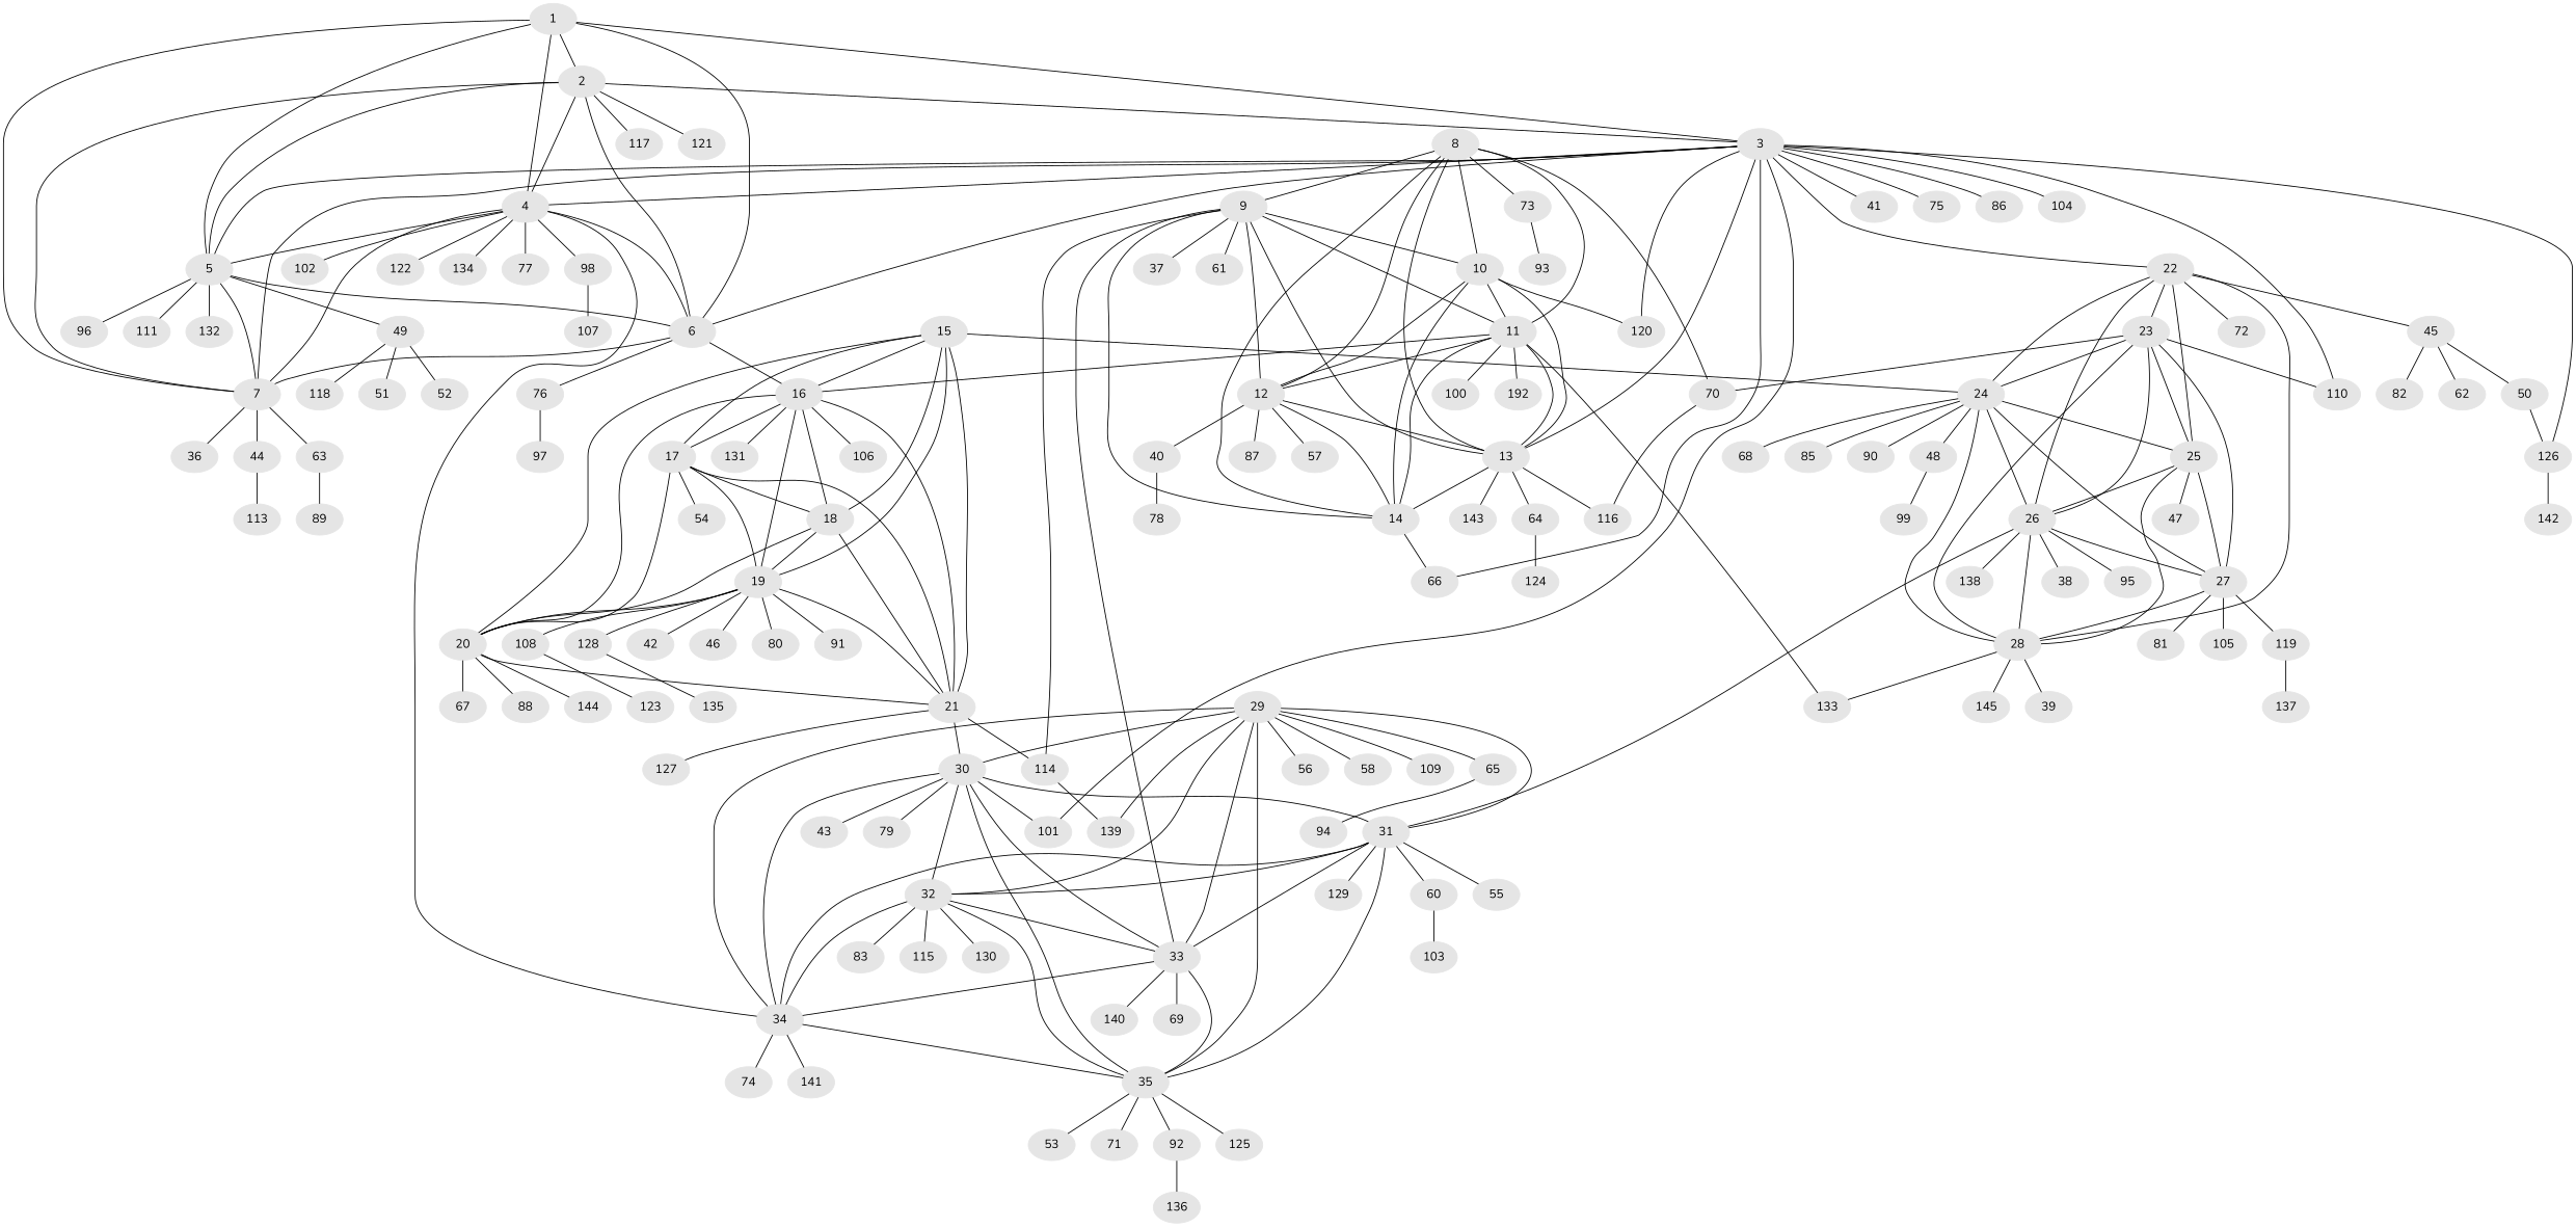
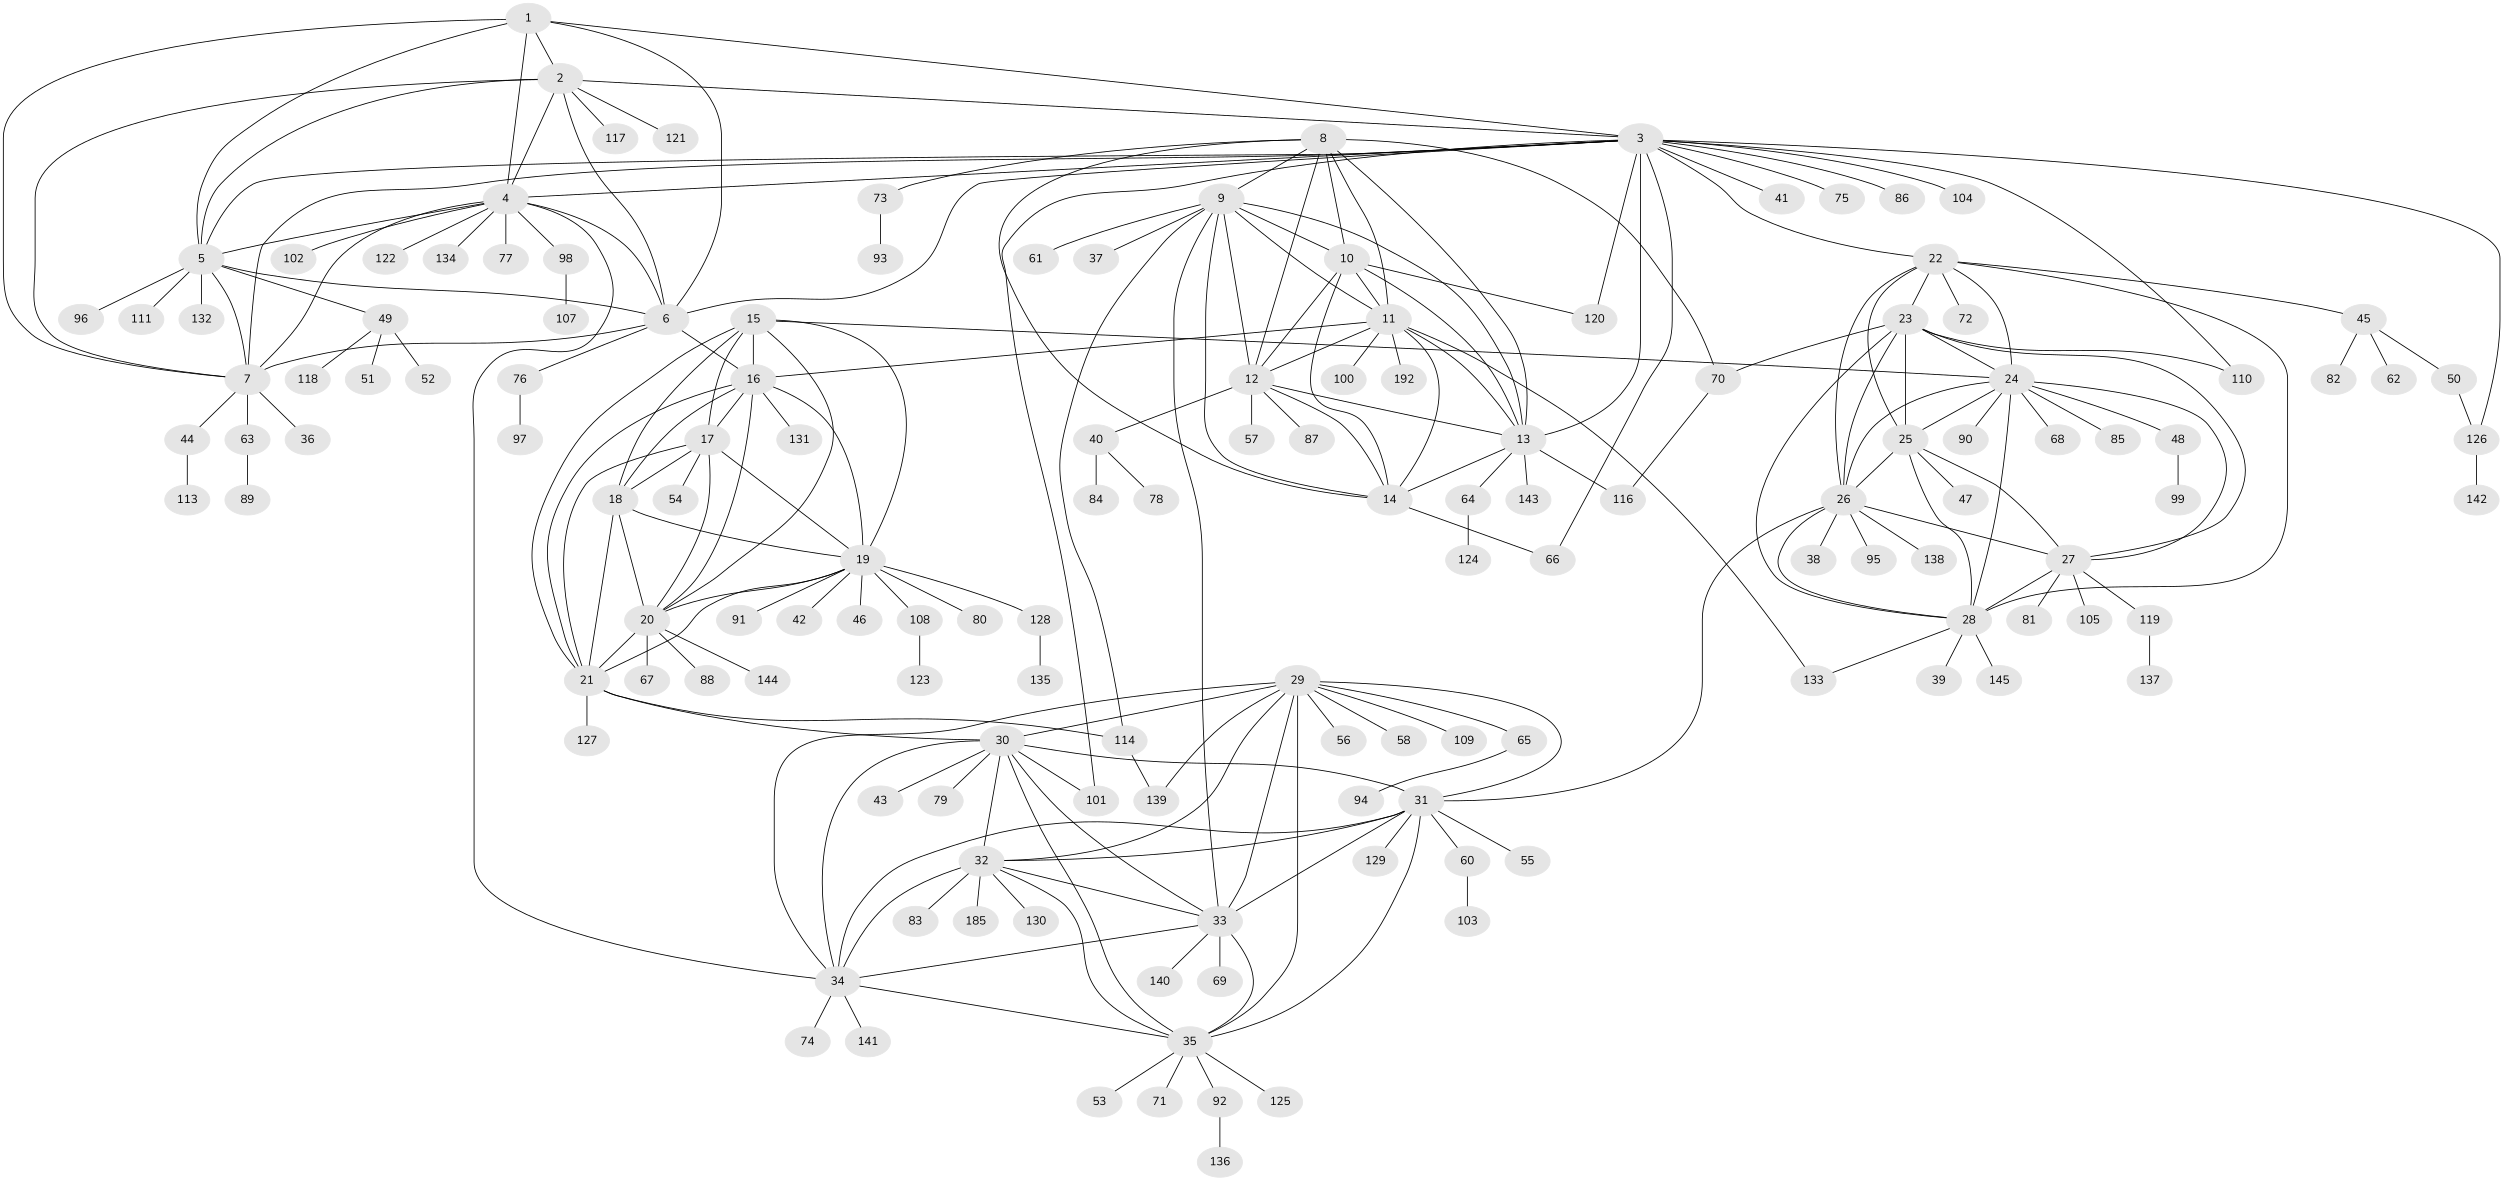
  graph {
    fontname=Nunito
    node [color=gray90 fontname=Nunito style=filled]
    edge [fontname=Nunito]
    1
    2
    3
    4
    5
    6
    7
    117
    121
    13
    22
    41
    66
    75
    86
    101
    104
    110
    120
    126
    34
    77
    98
    102
    122
    134
    49
    96
    111
    132
    16
    76
    36
    44
    63
    14
    64
    143
    116
    23
    24
    25
    26
    28
    45
    72
    142
    35
    74
    141
    107
    51
    52
    118
    17
    18
    19
    20
    21
-   106
    131
    97
    113
    89
    8
    9
    10
    11
    12
    70
    73
    33
    37
    61
    114
    100
    n77 [label=192]
    133
    40
    57
    87
    93
    27
    69
    140
    139
    78
+   84
    124
    15
    54
    42
    46
    80
    91
    108
    128
    67
    88
    144
    30
    127
    48
    68
    85
    90
    123
    135
    31
    32
    43
    79
    47
    38
    95
    138
    81
    105
    119
    39
    145
    50
    62
    82
    99
    55
    60
    129
    137
    29
    56
    58
    65
    109
    83
-   115
+   115 [label=185]
    130
    53
    71
    92
    125
    94
    103
    136
    1 -- 2
    1 -- 3
    1 -- 4
    1 -- 5
    1 -- 6
    1 -- 7
    2 -- 3
    2 -- 4
    2 -- 5
    2 -- 6
    2 -- 7
    2 -- 117
    2 -- 121
    3 -- 4
    3 -- 5
    3 -- 6
    3 -- 7
    3 -- 13
    3 -- 22
    3 -- 41
    3 -- 66
    3 -- 75
    3 -- 86
    3 -- 101
    3 -- 104
    3 -- 110
    3 -- 120
    3 -- 126
    4 -- 5
    4 -- 6
    4 -- 7
    4 -- 34
    4 -- 77
    4 -- 98
    4 -- 102
    4 -- 122
    4 -- 134
    5 -- 6
    5 -- 7
    5 -- 49
    5 -- 96
    5 -- 111
    5 -- 132
    6 -- 7
    6 -- 16
    6 -- 76
    7 -- 36
    7 -- 44
    7 -- 63
    13 -- 14
    13 -- 64
    13 -- 143
    13 -- 116
    22 -- 23
    22 -- 24
    22 -- 25
    22 -- 26
    22 -- 28
    22 -- 45
    22 -- 72
    126 -- 142
    34 -- 35
    34 -- 74
    34 -- 141
    98 -- 107
    49 -- 51
    49 -- 52
    49 -- 118
    16 -- 17
    16 -- 18
    16 -- 19
    16 -- 20
    16 -- 21
-   16 -- 106
    16 -- 131
    76 -- 97
    44 -- 113
    63 -- 89
    14 -- 66
    64 -- 124
    23 -- 110
    23 -- 24
    23 -- 25
    23 -- 26
    23 -- 28
    23 -- 70
    23 -- 27
    24 -- 25
    24 -- 26
    24 -- 28
    24 -- 27
    24 -- 48
    24 -- 68
    24 -- 85
    24 -- 90
    25 -- 26
    25 -- 28
    25 -- 27
    25 -- 47
    26 -- 28
    26 -- 27
    26 -- 31
    26 -- 38
    26 -- 95
    26 -- 138
    28 -- 133
    28 -- 39
    28 -- 145
    45 -- 50
    45 -- 62
    45 -- 82
    35 -- 53
    35 -- 71
    35 -- 92
    35 -- 125
    17 -- 18
    17 -- 19
    17 -- 20
    17 -- 21
    17 -- 54
    18 -- 19
    18 -- 20
    18 -- 21
    19 -- 20
    19 -- 21
    19 -- 42
    19 -- 46
    19 -- 80
    19 -- 91
    19 -- 108
    19 -- 128
    20 -- 21
    20 -- 67
    20 -- 88
    20 -- 144
    21 -- 114
    21 -- 30
    21 -- 127
    8 -- 13
    8 -- 14
    8 -- 9
    8 -- 10
    8 -- 11
    8 -- 12
    8 -- 70
    8 -- 73
    9 -- 13
    9 -- 14
    9 -- 10
    9 -- 11
    9 -- 12
    9 -- 33
    9 -- 37
    9 -- 61
    9 -- 114
    10 -- 13
    10 -- 120
    10 -- 14
    10 -- 11
    10 -- 12
    11 -- 13
    11 -- 16
    11 -- 14
    11 -- 12
    11 -- 100
    11 -- n77
    11 -- 133
    12 -- 13
    12 -- 14
    12 -- 40
    12 -- 57
    12 -- 87
    70 -- 116
    73 -- 93
    33 -- 34
    33 -- 35
    33 -- 69
    33 -- 140
    114 -- 139
    40 -- 78
+   40 -- 84
    27 -- 28
    27 -- 81
    27 -- 105
    27 -- 119
    15 -- 16
    15 -- 24
    15 -- 17
    15 -- 18
    15 -- 19
    15 -- 20
    15 -- 21
    108 -- 123
    128 -- 135
    30 -- 101
    30 -- 34
    30 -- 35
    30 -- 33
    30 -- 31
    30 -- 32
    30 -- 43
    30 -- 79
    48 -- 99
    31 -- 34
    31 -- 35
    31 -- 33
    31 -- 32
    31 -- 55
    31 -- 60
    31 -- 129
    32 -- 34
    32 -- 35
    32 -- 33
    32 -- 83
    32 -- 115
    32 -- 130
    119 -- 137
    50 -- 126
    60 -- 103
    29 -- 34
    29 -- 35
    29 -- 33
    29 -- 139
    29 -- 30
    29 -- 31
    29 -- 32
    29 -- 56
    29 -- 58
    29 -- 65
    29 -- 109
    65 -- 94
    92 -- 136
  }
